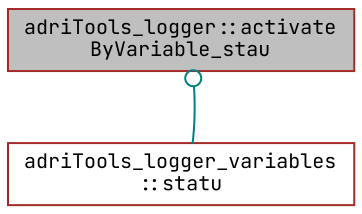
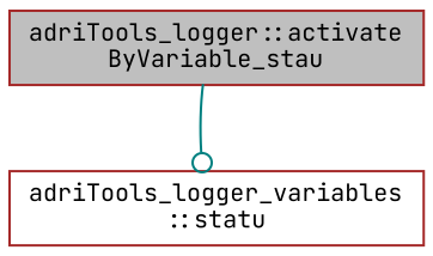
  digraph {
    rankdir=TB
    fontname="JetBrains Mono"
    node [color=brown fontname="JetBrains Mono" fontsize=10 shape=record style=filled]
    n1 [fillcolor=grey75 fontcolor=black height=0.2 label="adriTools_logger::activate\lByVariable_stau" width=0.4]
    n2 [fillcolor=white height=0.2 label="adriTools_logger_variables\l::statu" width=0.4]
-   n2 -> n1 [color=teal fontname="JetBrains Mono" fontsize=10 labelfontname=Helvetica labelfontsize=10 style=solid arrowhead=odot]
+   n1 -> n2 [color=teal fontname="JetBrains Mono" fontsize=10 labelfontname=Helvetica labelfontsize=10 style=solid arrowhead=odot]
  }
